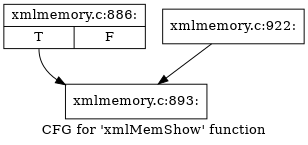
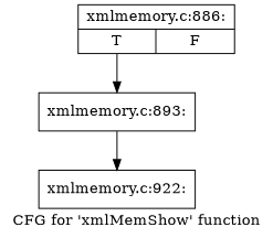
  digraph {
    fontname="DejaVu Serif"
    label="CFG for 'xmlMemShow' function"
    node [fontname="DejaVu Serif" shape=record]
    edge [fontname="DejaVu Serif"]
    n1 [label="{xmlmemory.c:886:|{<s0>T|<s1>F}}"]
    n2 [label="{xmlmemory.c:893:}"]
    n3 [label="{xmlmemory.c:922:}"]
    n1 -> n2 [tailport=s0]
-   n3 -> n2
+   n2 -> n3
  }
